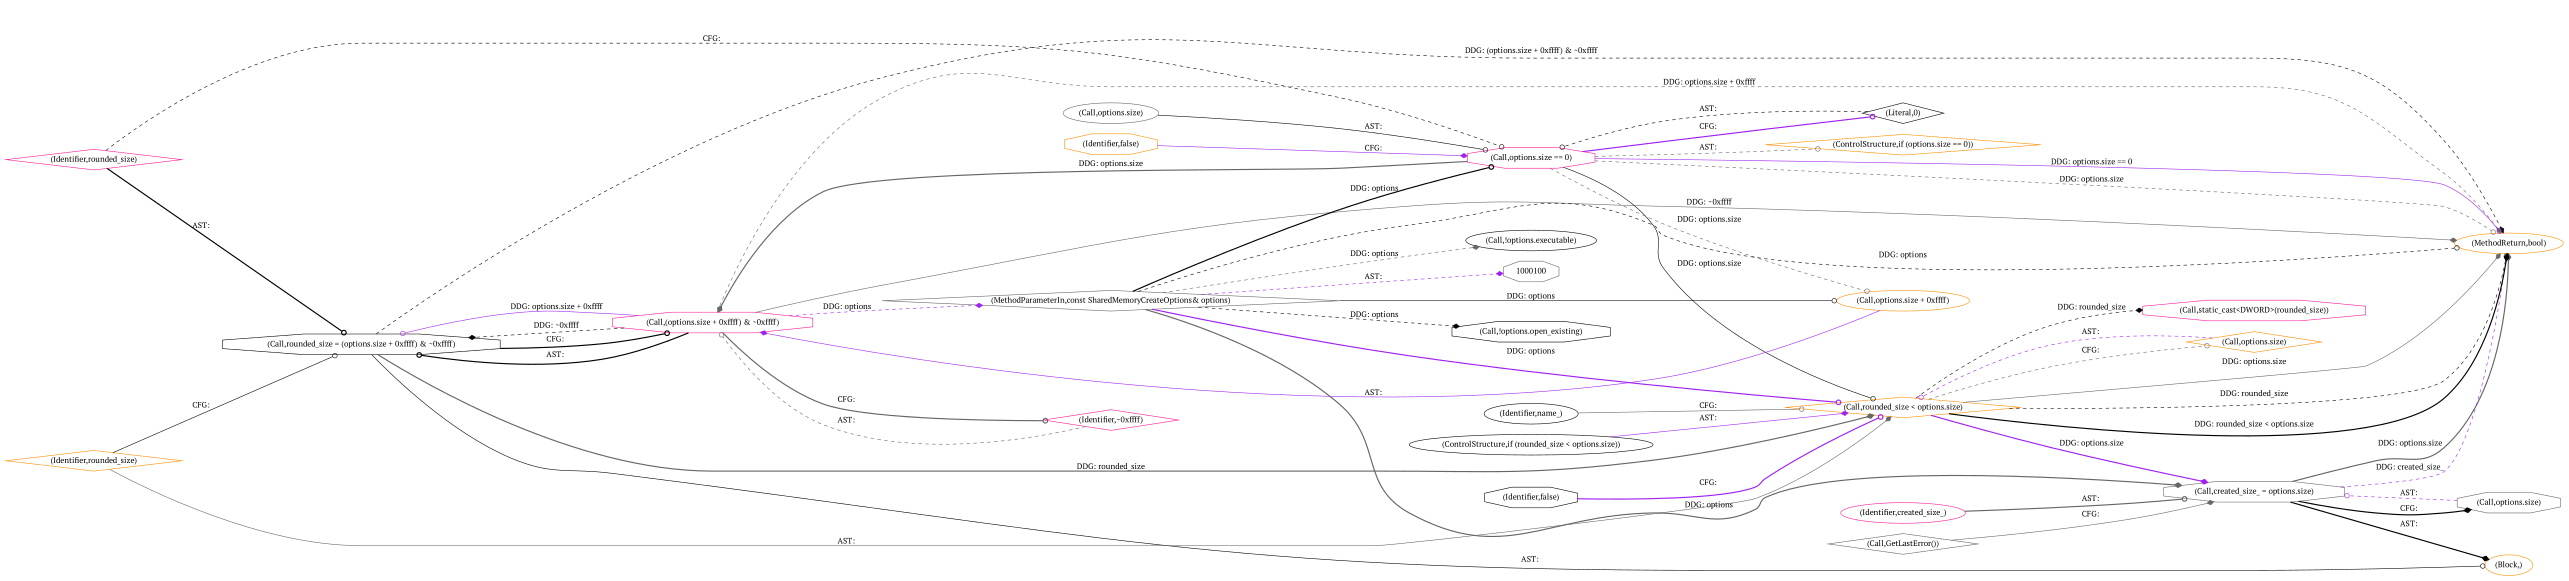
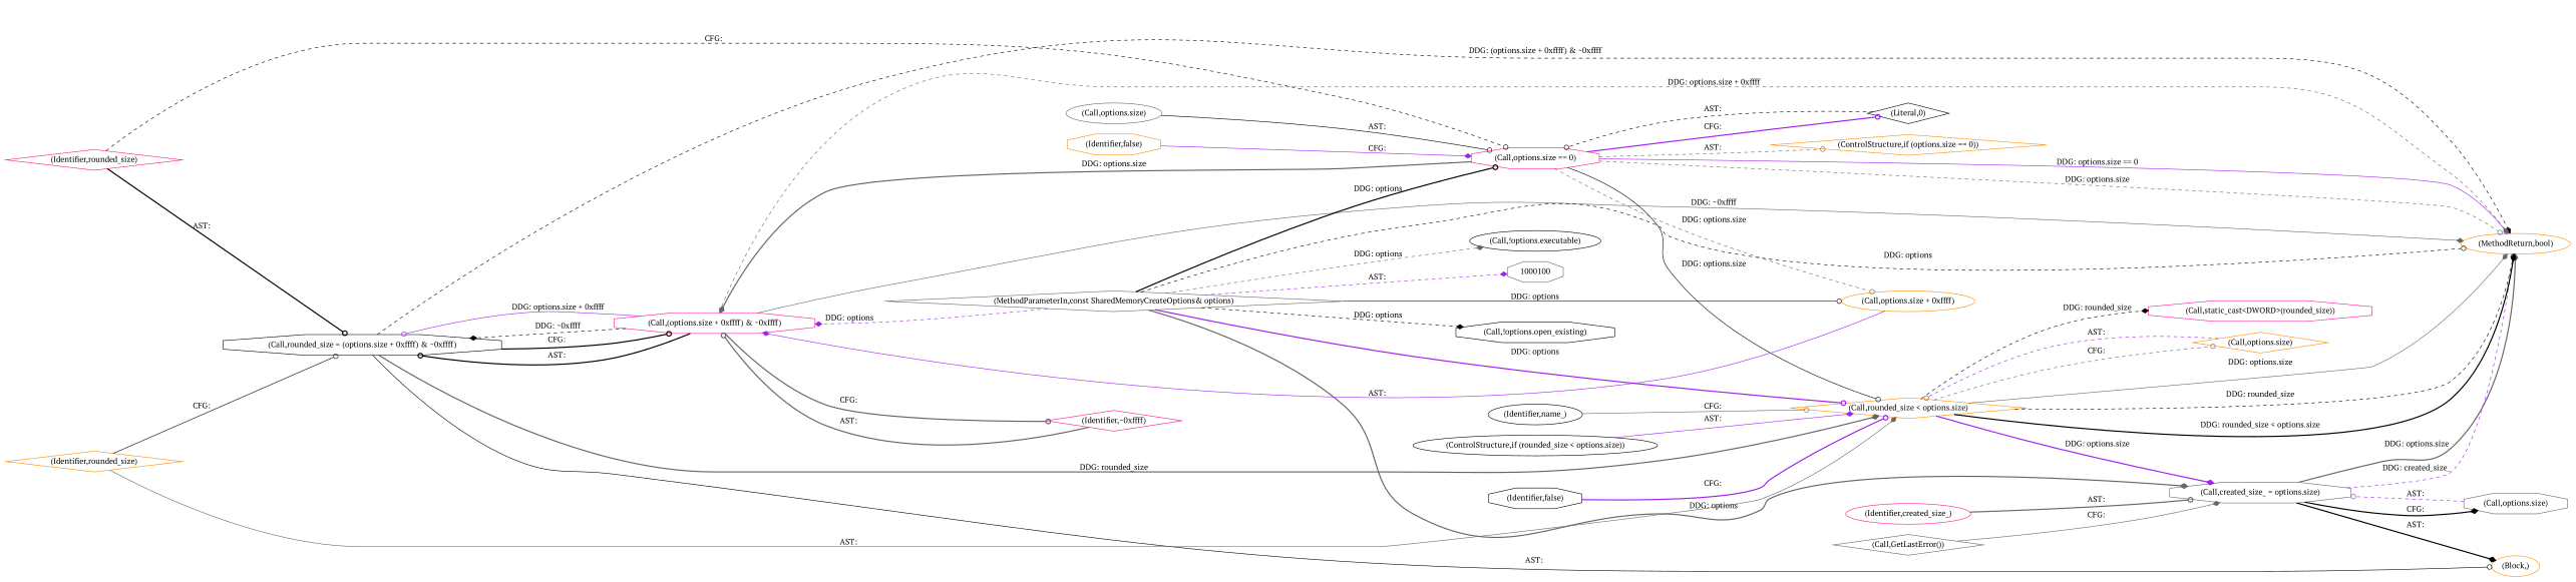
  digraph {
    fontname="PT Serif"
    rankdir=LR
    node [color=darkorange fontname="PT Serif" shape=octagon]
    edge [arrowhead=odot color=black fontname="PT Serif" style=dashed]
    n1 [color=gray40 label="(Call,created_size_ = options.size)"]
    n2 [label="(MethodReturn,bool)" shape=ellipse]
    n3 [color=gray40 label="(Call,options.size)"]
    n4 [label="(Block,)" shape=ellipse]
    n5 [label="(Call,rounded_size < options.size)" shape=diamond]
    n6 [color=deeppink label="(Call,static_cast<DWORD>(rounded_size))"]
    n7 [label="(Call,options.size)" shape=diamond]
    n8 [color=black label="(ControlStructure,if (rounded_size < options.size))" shape=ellipse]
    n9 [color=black label="(Call,rounded_size = (options.size + 0xffff) & ~0xffff)"]
    n10 [color=deeppink label="(Call,(options.size + 0xffff) & ~0xffff)"]
    n11 [color=deeppink label="(Identifier,~0xffff)" shape=diamond]
    n12 [color=deeppink label="(Call,options.size == 0)"]
    n13 [color=black label="(Literal,0)" shape=diamond]
    n14 [label="(Call,options.size + 0xffff)" shape=ellipse]
    n15 [label="(ControlStructure,if (options.size == 0))" shape=diamond]
    n16 [color=gray40 label="(MethodParameterIn,const SharedMemoryCreateOptions& options)" shape=diamond]
    n17 [color=black label="(Call,!options.open_existing)"]
    n18 [color=black label="(Call,!options.executable)" shape=ellipse]
    1000100 [color=gray40]
    n20 [color=gray40 label="(Call,GetLastError())" shape=diamond]
    n21 [color=gray40 label="(Call,options.size)" shape=ellipse]
    n22 [label="(Identifier,rounded_size)" shape=diamond]
    n23 [label="(Identifier,false)"]
    n24 [color=black label="(Identifier,false)"]
    n25 [color=deeppink label="(Identifier,rounded_size)" shape=diamond]
    n26 [color=black label="(Identifier,name_)" shape=ellipse]
    n27 [color=deeppink label="(Identifier,created_size_)" shape=ellipse]
    n1 -> n2 [arrowhead=diamond color=gray40 label="DDG: options.size" style=bold]
    n1 -> n2 [arrowhead=diamond color=purple label="DDG: created_size_"]
    n1 -> n3 [arrowhead=diamond label="CFG: " style=bold]
    n1 -> n4 [arrowhead=diamond label="AST: " style=bold]
    n3 -> n1 [color=purple label="AST: "]
    n5 -> n1 [arrowhead=diamond color=purple label="DDG: options.size" style=bold]
    n5 -> n2 [label="DDG: rounded_size"]
    n5 -> n2 [arrowhead=diamond label="DDG: rounded_size < options.size" style=bold]
    n5 -> n2 [arrowhead=diamond color=gray40 label="DDG: options.size" style=solid]
    n5 -> n6 [arrowhead=diamond label="DDG: rounded_size"]
    n5 -> n7 [color=gray40 label="CFG: "]
    n7 -> n5 [color=purple label="AST: "]
    n8 -> n5 [arrowhead=diamond color=purple label="AST: " style=solid]
    n9 -> n2 [arrowhead=diamond label="DDG: (options.size + 0xffff) & ~0xffff"]
    n9 -> n4 [label="AST: " style=solid]
    n9 -> n5 [arrowhead=diamond color=gray40 label="DDG: rounded_size" style=bold]
    n9 -> n10 [label="CFG: " style=bold]
    n10 -> n2 [arrowhead=diamond color=gray40 label="DDG: options.size + 0xffff"]
    n10 -> n2 [arrowhead=diamond color=gray40 label="DDG: ~0xffff" style=solid]
    n10 -> n9 [label="AST: " style=bold]
    n10 -> n9 [color=purple label="DDG: options.size + 0xffff" style=solid]
    n10 -> n9 [arrowhead=diamond label="DDG: ~0xffff"]
    n10 -> n11 [color=gray40 label="CFG: " style=bold]
-   n11 -> n10 [color=gray40 label="AST: "]
+   n11 -> n10 [color=gray40 label="AST: " style=bold]
    n12 -> n2 [color=purple label="DDG: options.size == 0" style=solid]
    n12 -> n2 [color=gray40 label="DDG: options.size"]
    n12 -> n5 [label="DDG: options.size" style=solid]
    n12 -> n10 [arrowhead=diamond color=gray40 label="DDG: options.size" style=bold]
    n12 -> n13 [color=purple label="CFG: " style=bold]
    n12 -> n14 [color=gray40 label="DDG: options.size"]
    n12 -> n15 [color=gray40 label="AST: "]
    n13 -> n12 [label="AST: "]
    n14 -> n10 [arrowhead=diamond color=purple label="AST: " style=solid]
    n16 -> n1 [arrowhead=diamond color=gray40 label="DDG: options" style=bold]
    n16 -> n2 [label="DDG: options"]
    n16 -> n5 [color=purple label="DDG: options" style=bold]
-   n10 -> n16 [arrowhead=diamond color=purple label="DDG: options"]
+   n16 -> n10 [arrowhead=diamond color=purple label="DDG: options"]
    n16 -> n12 [label="DDG: options" style=bold]
    n16 -> n14 [label="DDG: options" style=solid]
    n16 -> n17 [arrowhead=diamond label="DDG: options"]
    n16 -> n18 [arrowhead=diamond color=gray40 label="DDG: options"]
    n16 -> 1000100 [arrowhead=diamond color=purple label="AST: "]
    n20 -> n1 [arrowhead=diamond color=gray40 label="CFG: " style=solid]
    n21 -> n12 [label="AST: " style=solid]
    n22 -> n5 [arrowhead=diamond color=gray40 label="AST: " style=solid]
    n22 -> n9 [label="CFG: " style=solid]
    n23 -> n12 [arrowhead=diamond color=purple label="CFG: " style=solid]
    n24 -> n5 [color=purple label="CFG: " style=bold]
    n25 -> n9 [label="AST: " style=bold]
    n25 -> n12 [label="CFG: "]
    n26 -> n5 [color=gray40 label="CFG: " style=solid]
    n27 -> n1 [color=gray40 label="AST: " style=bold]
  }
